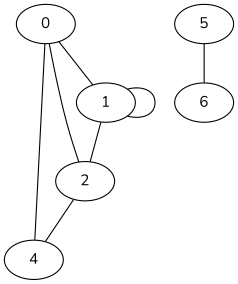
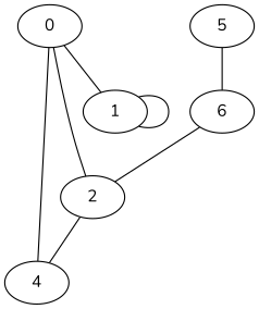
  graph {
    fontname=Nunito
    node [fontname=Nunito]
    edge [fontname=Nunito]
    0
    1
    2
    4
    5
    6
    0 -- 1
    0 -- 2
    0 -- 4
    1 -- 1
-   1 -- 2
+   6 -- 2
    2 -- 4
    5 -- 6
  }
